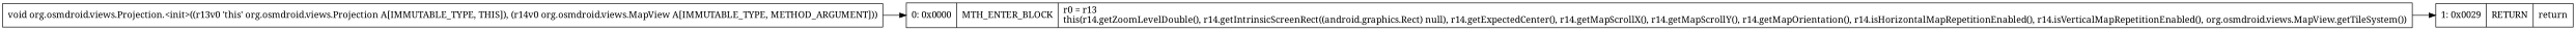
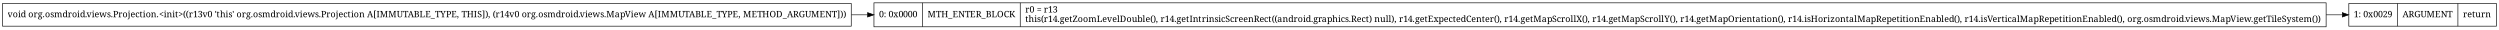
  digraph {
    rankdir=LR
    fontname="Noto Serif"
    node [shape=record fontname="Noto Serif"]
    edge [fontname="Noto Serif"]
    n1 [label="{0\:\ 0x0000|MTH_ENTER_BLOCK\l|r0 = r13\lthis(r14.getZoomLevelDouble(), r14.getIntrinsicScreenRect((android.graphics.Rect) null), r14.getExpectedCenter(), r14.getMapScrollX(), r14.getMapScrollY(), r14.getMapOrientation(), r14.isHorizontalMapRepetitionEnabled(), r14.isVerticalMapRepetitionEnabled(), org.osmdroid.views.MapView.getTileSystem())\l}"]
-   n2 [label="{1\:\ 0x0029|RETURN\l|return\l}"]
+   n2 [label="{1\:\ 0x0029|ARGUMENT\l|return\l}"]
    n3 [label="{void org.osmdroid.views.Projection.\<init\>((r13v0 'this' org.osmdroid.views.Projection A[IMMUTABLE_TYPE, THIS]), (r14v0 org.osmdroid.views.MapView A[IMMUTABLE_TYPE, METHOD_ARGUMENT])) }"]
    n1 -> n2
    n3 -> n1
  }
